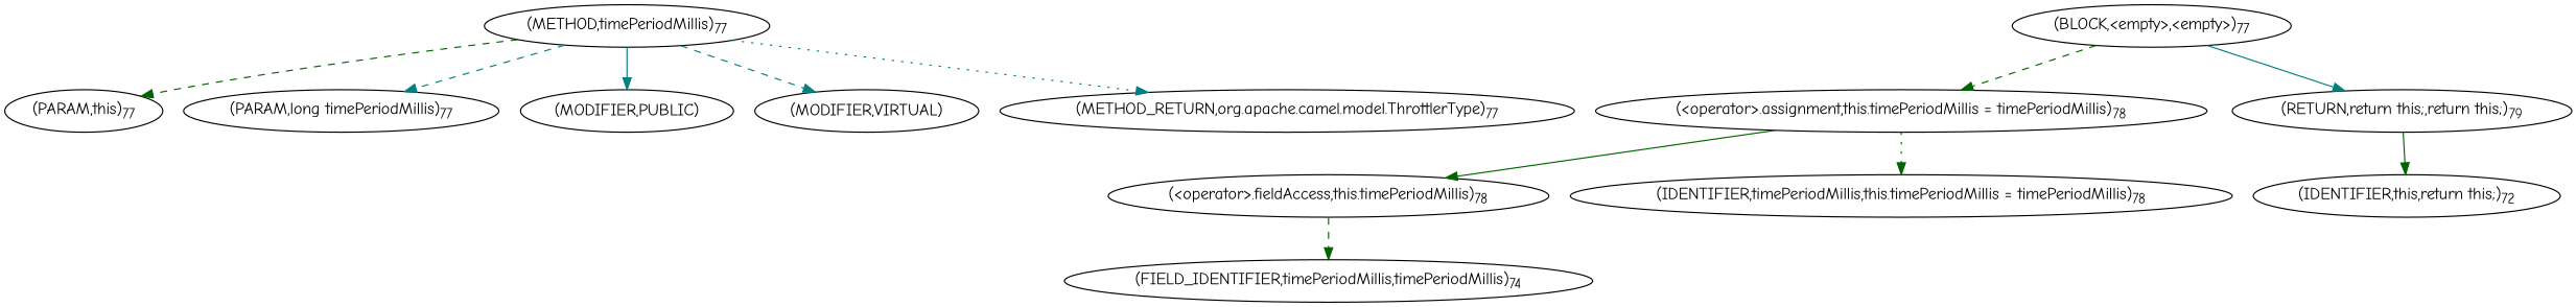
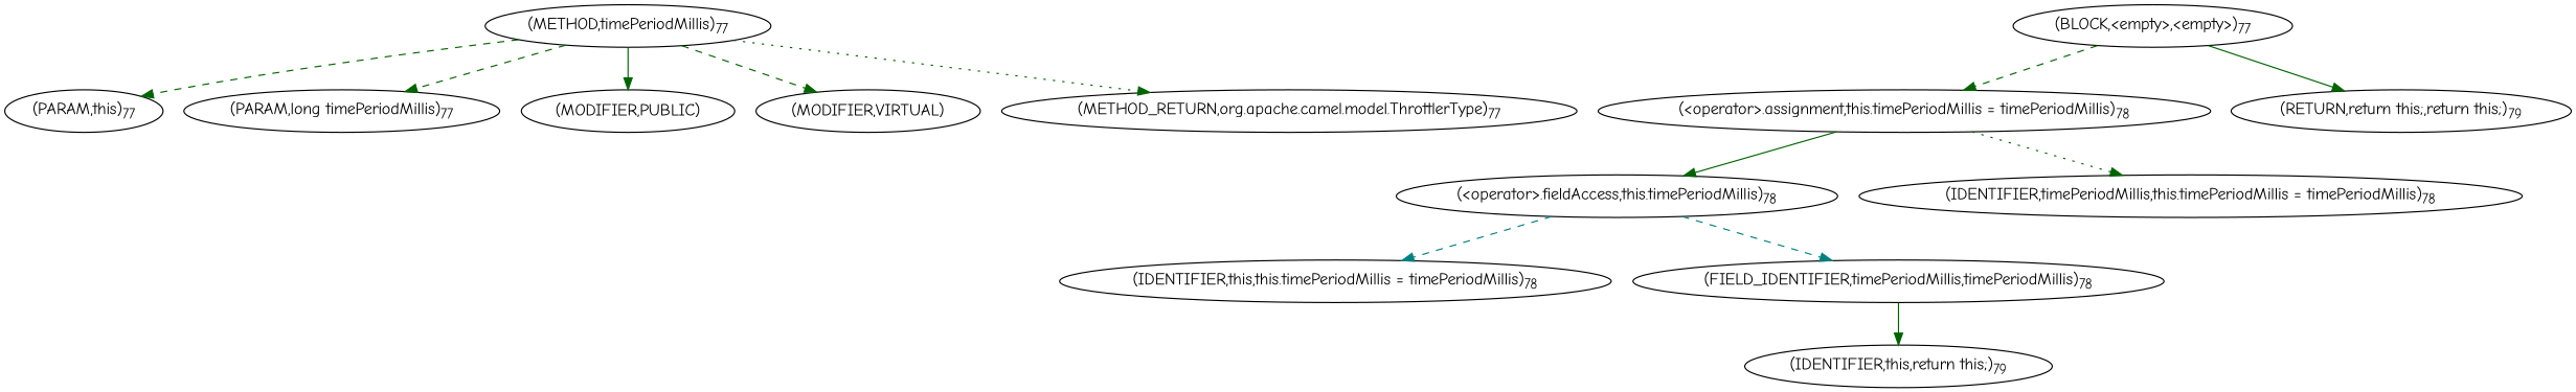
  digraph {
    fontname="Comic Neue"
    node [fontname="Comic Neue"]
    edge [color=darkgreen fontname="Comic Neue" style=dashed]
    n1 [label=<(METHOD,timePeriodMillis)<SUB>77</SUB>>]
    n2 [label=<(PARAM,this)<SUB>77</SUB>>]
    n3 [label=<(PARAM,long timePeriodMillis)<SUB>77</SUB>>]
    n4 [label=<(MODIFIER,PUBLIC)>]
    n5 [label=<(MODIFIER,VIRTUAL)>]
    n6 [label=<(METHOD_RETURN,org.apache.camel.model.ThrottlerType)<SUB>77</SUB>>]
    n7 [label=<(BLOCK,&lt;empty&gt;,&lt;empty&gt;)<SUB>77</SUB>>]
    n8 [label=<(&lt;operator&gt;.assignment,this.timePeriodMillis = timePeriodMillis)<SUB>78</SUB>>]
    n9 [label=<(RETURN,return this;,return this;)<SUB>79</SUB>>]
    n10 [label=<(&lt;operator&gt;.fieldAccess,this.timePeriodMillis)<SUB>78</SUB>>]
    n11 [label=<(IDENTIFIER,timePeriodMillis,this.timePeriodMillis = timePeriodMillis)<SUB>78</SUB>>]
-   n12 [label=<(IDENTIFIER,this,return this;)<SUB>72</SUB>>]
-   n14 [label=<(FIELD_IDENTIFIER,timePeriodMillis,timePeriodMillis)<SUB>74</SUB>>]
+   n12 [label=<(IDENTIFIER,this,return this;)<SUB>79</SUB>>]
+   n13 [label=<(IDENTIFIER,this,this.timePeriodMillis = timePeriodMillis)<SUB>78</SUB>>]
+   n14 [label=<(FIELD_IDENTIFIER,timePeriodMillis,timePeriodMillis)<SUB>78</SUB>>]
    n1 -> n2
-   n1 -> n3 [color=teal]
-   n1 -> n4 [color=teal style=solid]
-   n1 -> n5 [color=teal]
-   n1 -> n6 [color=teal style=dotted]
+   n1 -> n3
+   n1 -> n4 [style=solid]
+   n1 -> n5
+   n1 -> n6 [style=dotted]
    n7 -> n8
-   n7 -> n9 [color=teal style=solid]
+   n7 -> n9 [style=solid]
    n8 -> n10 [style=solid]
    n8 -> n11 [style=dotted]
-   n9 -> n12 [style=solid]
-   n10 -> n14
+   n14 -> n12 [style=solid]
+   n10 -> n13 [color=teal]
+   n10 -> n14 [color=teal]
  }
